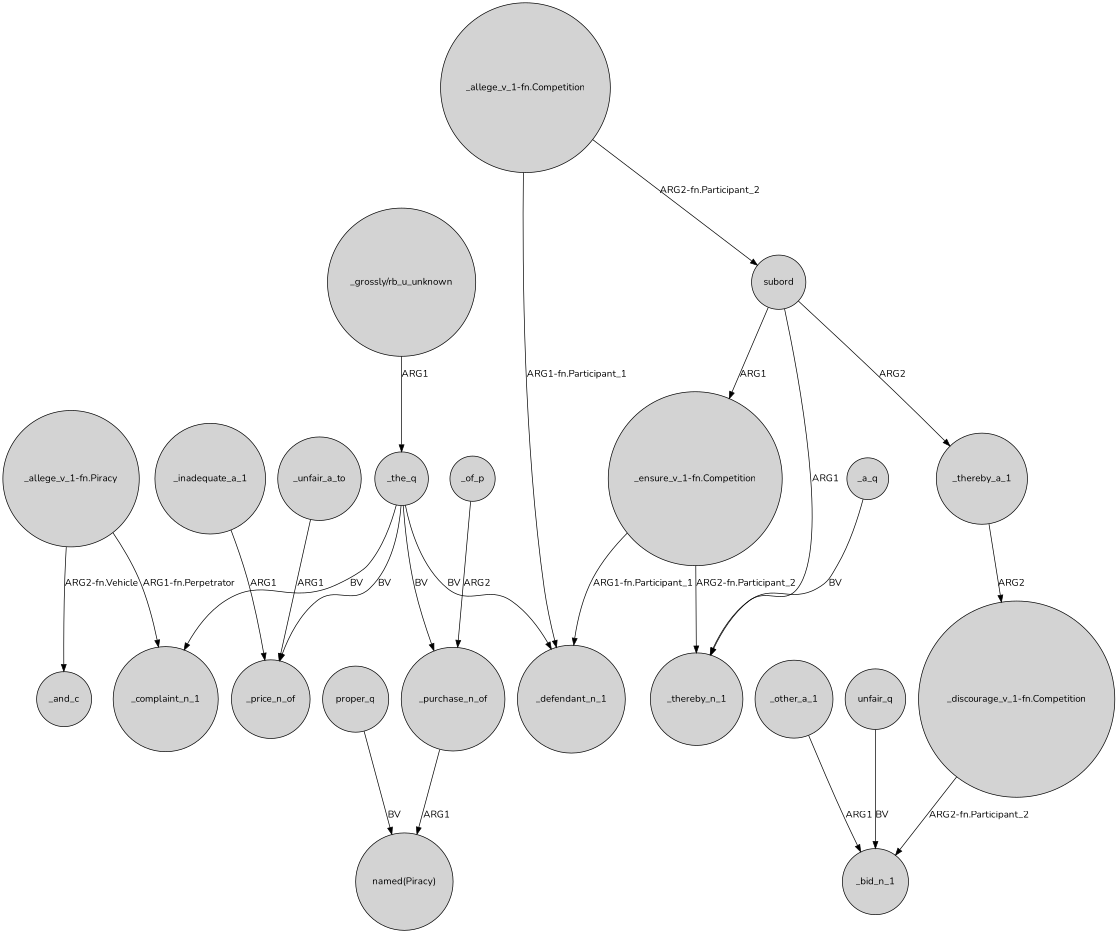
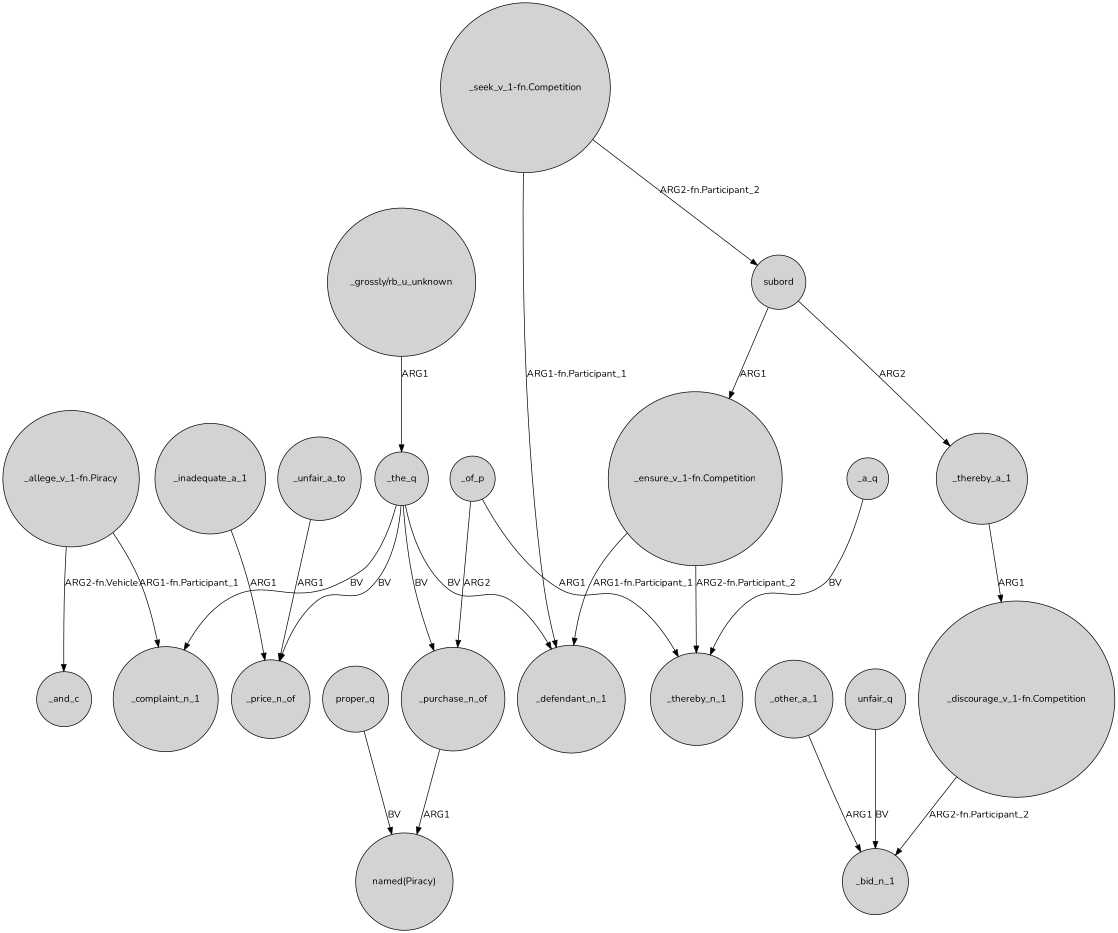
  digraph {
    fontname=Nunito
    node [fontname=Nunito shape=circle style=filled]
    edge [fontname=Nunito]
    "_allege_v_1-fn.Piracy"
    _and_c
    _complaint_n_1
    _unfair_a_to
    _price_n_of
    _of_p
    _purchase_n_of
    n8 [label=_thereby_n_1]
    n9 [label="named(Piracy)"]
    "_ensure_v_1-fn.Competition"
    _defendant_n_1
    _the_q
    n13 [label=unfair_q]
    _bid_n_1
    _inadequate_a_1
    "_grossly/rb_u_unknown"
-   "_seek_v_1-fn.Competition" [label="_allege_v_1-fn.Competition"]
+   "_seek_v_1-fn.Competition"
    subord
    _thereby_a_1
    "_discourage_v_1-fn.Competition"
    _other_a_1
    proper_q
    _a_q
    "_allege_v_1-fn.Piracy" -> _and_c [label="ARG2-fn.Vehicle"]
-   "_allege_v_1-fn.Piracy" -> _complaint_n_1 [label="ARG1-fn.Perpetrator"]
+   "_allege_v_1-fn.Piracy" -> _complaint_n_1 [label="ARG1-fn.Participant_1"]
    _unfair_a_to -> _price_n_of [label=ARG1]
    _of_p -> _purchase_n_of [label=ARG2]
-   subord -> n8 [label=ARG1]
+   _of_p -> n8 [label=ARG1]
    _purchase_n_of -> n9 [label=ARG1]
    "_ensure_v_1-fn.Competition" -> n8 [label="ARG2-fn.Participant_2"]
    "_ensure_v_1-fn.Competition" -> _defendant_n_1 [label="ARG1-fn.Participant_1"]
    _the_q -> _complaint_n_1 [label=BV]
    _the_q -> _price_n_of [label=BV]
    _the_q -> _purchase_n_of [label=BV]
    _the_q -> _defendant_n_1 [label=BV]
    n13 -> _bid_n_1 [label=BV]
    _inadequate_a_1 -> _price_n_of [label=ARG1]
    "_grossly/rb_u_unknown" -> _the_q [label=ARG1]
    "_seek_v_1-fn.Competition" -> _defendant_n_1 [label="ARG1-fn.Participant_1"]
    "_seek_v_1-fn.Competition" -> subord [label="ARG2-fn.Participant_2"]
    subord -> "_ensure_v_1-fn.Competition" [label=ARG1]
    subord -> _thereby_a_1 [label=ARG2]
-   _thereby_a_1 -> "_discourage_v_1-fn.Competition" [label=ARG2]
+   _thereby_a_1 -> "_discourage_v_1-fn.Competition" [label=ARG1]
    "_discourage_v_1-fn.Competition" -> _bid_n_1 [label="ARG2-fn.Participant_2"]
    _other_a_1 -> _bid_n_1 [label=ARG1]
    proper_q -> n9 [label=BV]
    _a_q -> n8 [label=BV]
  }
